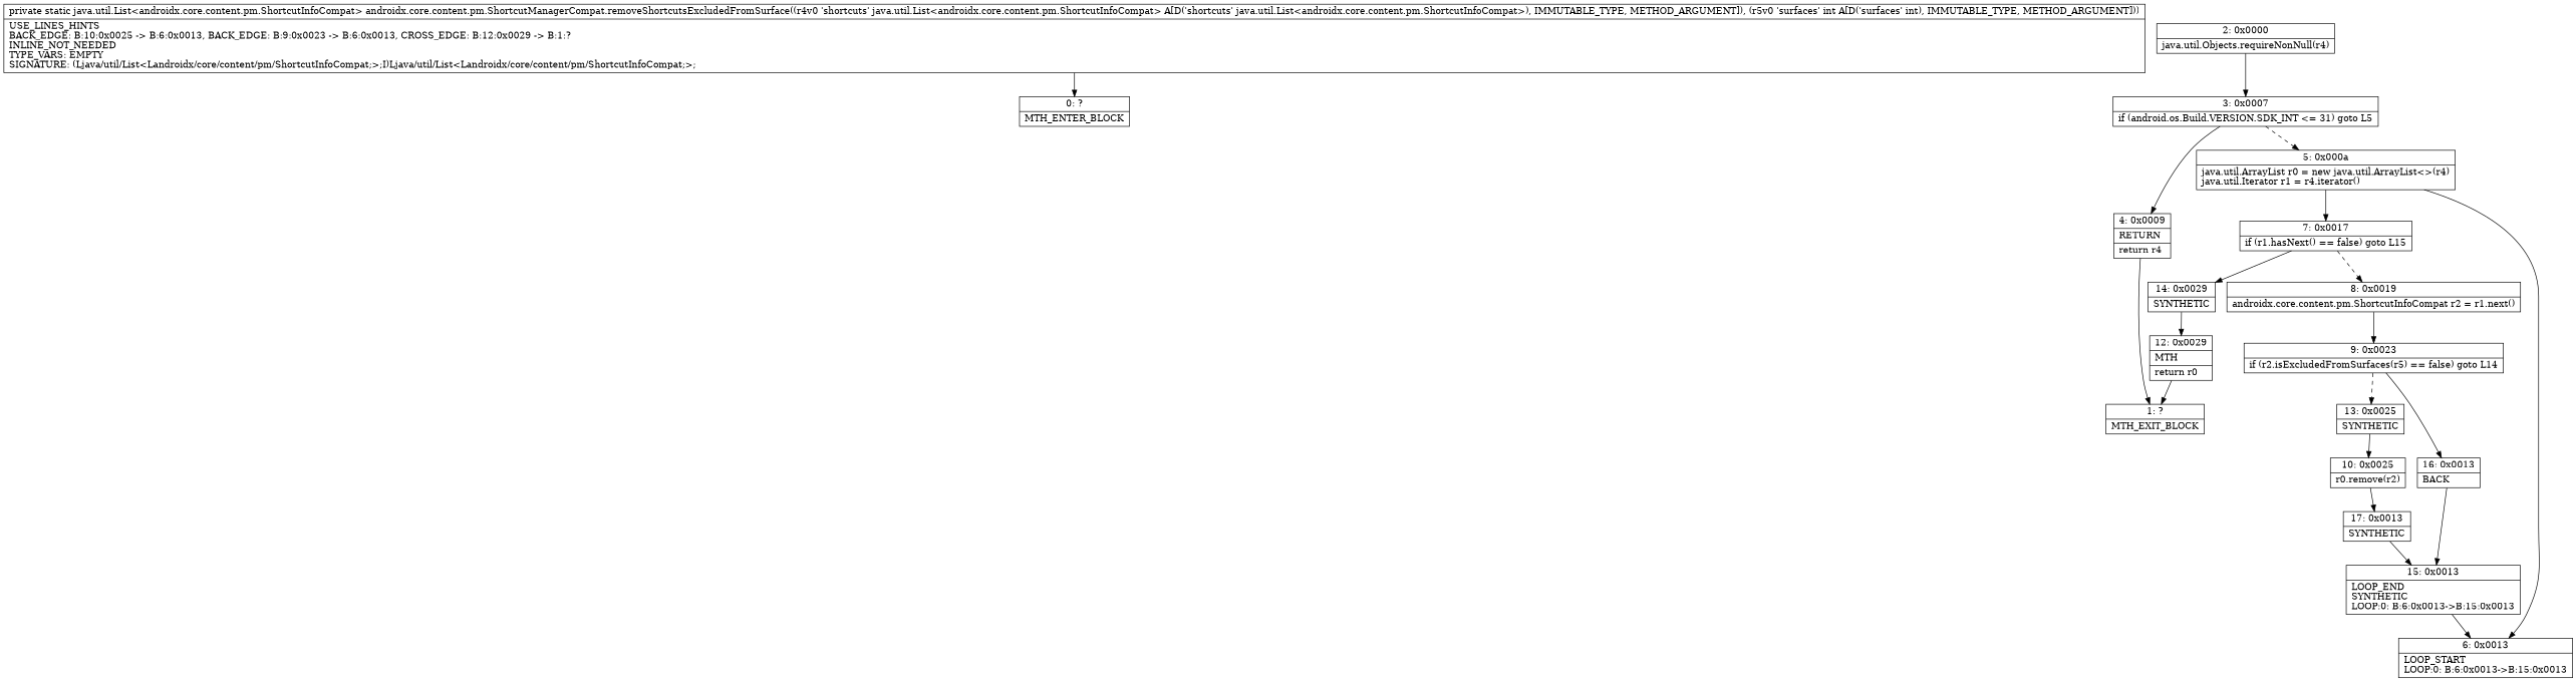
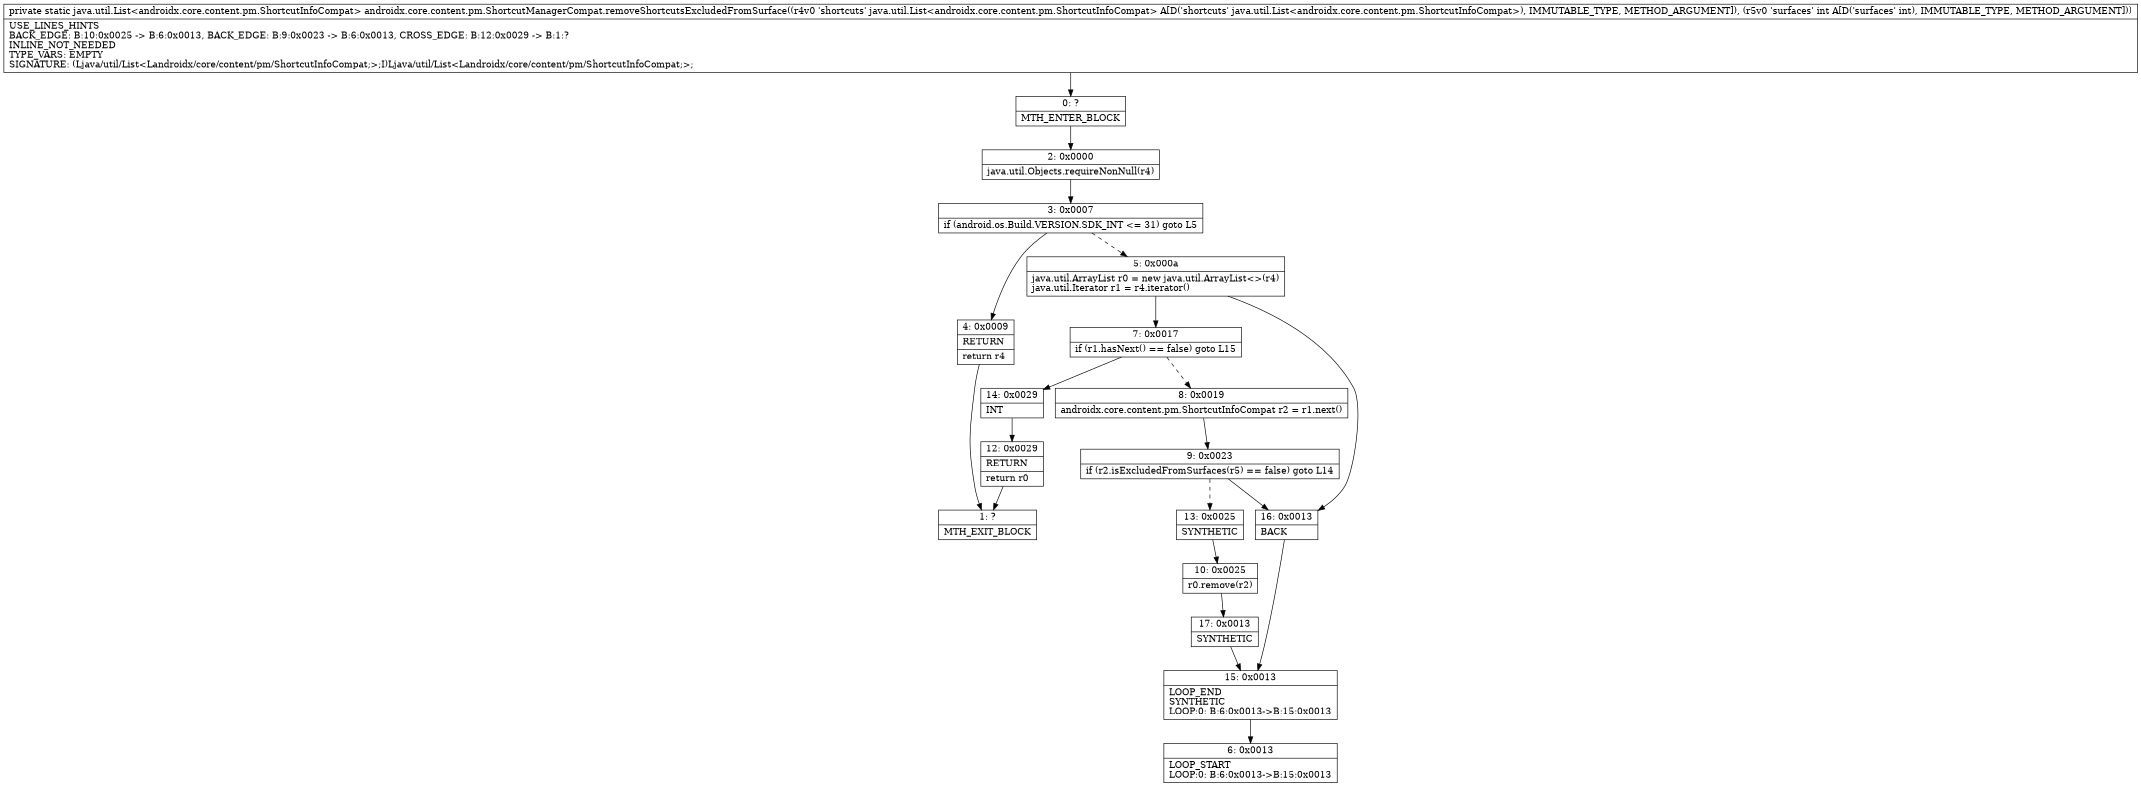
  digraph {
    node [shape=record]
    n1 [label="{0\:\ ?|MTH_ENTER_BLOCK\l}"]
    n2 [label="{2\:\ 0x0000|java.util.Objects.requireNonNull(r4)\l}"]
    n3 [label="{3\:\ 0x0007|if (android.os.Build.VERSION.SDK_INT \<= 31) goto L5\l}"]
    n4 [label="{4\:\ 0x0009|RETURN\l|return r4\l}"]
    n5 [label="{5\:\ 0x000a|java.util.ArrayList r0 = new java.util.ArrayList\<\>(r4)\ljava.util.Iterator r1 = r4.iterator()\l}"]
    n6 [label="{1\:\ ?|MTH_EXIT_BLOCK\l}"]
    n7 [label="{6\:\ 0x0013|LOOP_START\lLOOP:0: B:6:0x0013\-\>B:15:0x0013\l}"]
    n8 [label="{7\:\ 0x0017|if (r1.hasNext() == false) goto L15\l}"]
    n9 [label="{8\:\ 0x0019|androidx.core.content.pm.ShortcutInfoCompat r2 = r1.next()\l}"]
-   n10 [label="{14\:\ 0x0029|SYNTHETIC\l}"]
+   n10 [label="{14\:\ 0x0029|INT\l}"]
    n11 [label="{9\:\ 0x0023|if (r2.isExcludedFromSurfaces(r5) == false) goto L14\l}"]
-   n12 [label="{12\:\ 0x0029|MTH\l|return r0\l}"]
+   n12 [label="{12\:\ 0x0029|RETURN\l|return r0\l}"]
    n13 [label="{13\:\ 0x0025|SYNTHETIC\l}"]
    n14 [label="{16\:\ 0x0013|BACK\l}"]
    n15 [label="{10\:\ 0x0025|r0.remove(r2)\l}"]
    n16 [label="{15\:\ 0x0013|LOOP_END\lSYNTHETIC\lLOOP:0: B:6:0x0013\-\>B:15:0x0013\l}"]
    n17 [label="{17\:\ 0x0013|SYNTHETIC\l}"]
    n18 [label="{private static java.util.List\<androidx.core.content.pm.ShortcutInfoCompat\> androidx.core.content.pm.ShortcutManagerCompat.removeShortcutsExcludedFromSurface((r4v0 'shortcuts' java.util.List\<androidx.core.content.pm.ShortcutInfoCompat\> A[D('shortcuts' java.util.List\<androidx.core.content.pm.ShortcutInfoCompat\>), IMMUTABLE_TYPE, METHOD_ARGUMENT]), (r5v0 'surfaces' int A[D('surfaces' int), IMMUTABLE_TYPE, METHOD_ARGUMENT]))  | USE_LINES_HINTS\lBACK_EDGE: B:10:0x0025 \-\> B:6:0x0013, BACK_EDGE: B:9:0x0023 \-\> B:6:0x0013, CROSS_EDGE: B:12:0x0029 \-\> B:1:?\lINLINE_NOT_NEEDED\lTYPE_VARS: EMPTY\lSIGNATURE: (Ljava\/util\/List\<Landroidx\/core\/content\/pm\/ShortcutInfoCompat;\>;I)Ljava\/util\/List\<Landroidx\/core\/content\/pm\/ShortcutInfoCompat;\>;\l}"]
+   n1 -> n2
    n2 -> n3
    n3 -> n4 [style=solid]
    n3 -> n5 [style=dashed]
    n4 -> n6
-   n5 -> n7
+   n5 -> n14
    n5 -> n8
    n8 -> n9 [style=dashed]
    n8 -> n10
    n9 -> n11
    n10 -> n12
    n11 -> n13 [style=dashed]
    n11 -> n14
    n12 -> n6
    n13 -> n15
    n14 -> n16
    n15 -> n17
    n16 -> n7
    n17 -> n16
    n18 -> n1
  }
